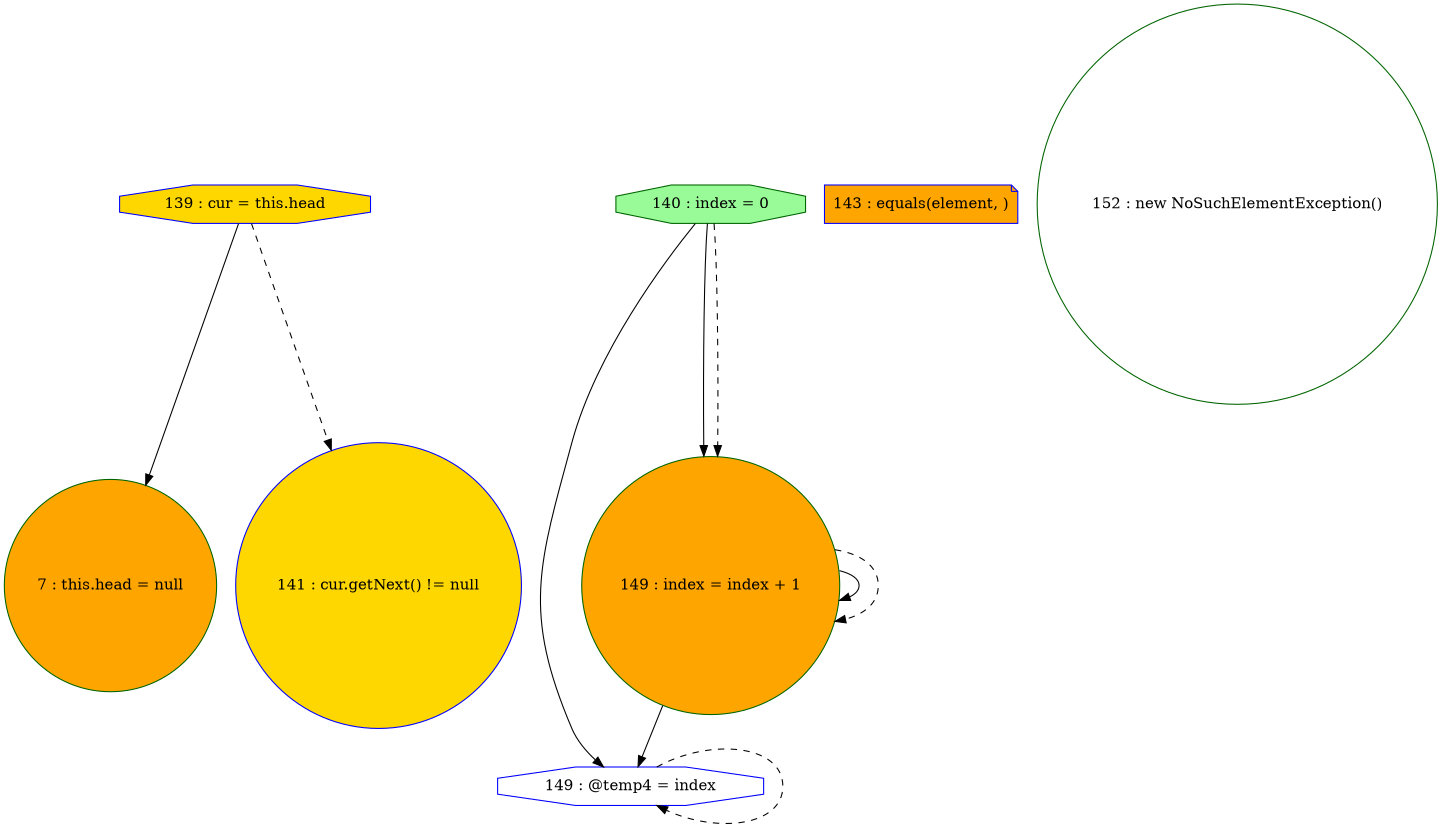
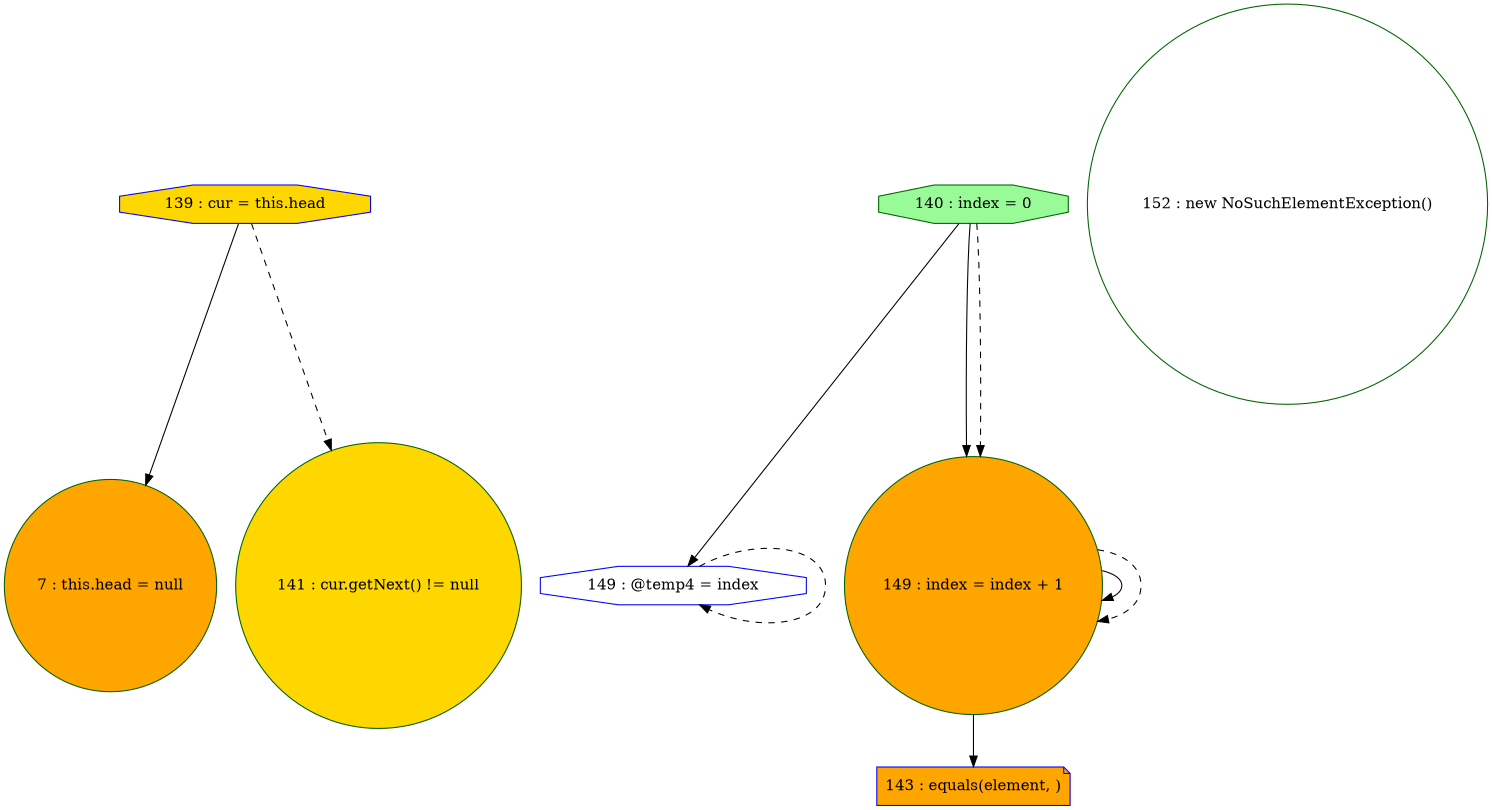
  digraph {
    node [color=blue fillcolor=orange shape=circle style=filled]
    "139 : cur = this.head" [fillcolor=gold shape=octagon]
    "7 : this.head = null" [color=darkgreen]
-   "141 : cur.getNext() != null" [fillcolor=gold]
+   "141 : cur.getNext() != null" [color=darkgreen fillcolor=gold]
    "140 : index = 0" [color=darkgreen fillcolor=palegreen shape=octagon]
    "149 : @temp4 = index" [fillcolor=white shape=octagon]
    "149 : index = index + 1" [color=darkgreen]
    "143 : equals(element, )" [shape=note]
    "152 : new NoSuchElementException()" [color=darkgreen fillcolor=white]
    "139 : cur = this.head" -> "7 : this.head = null"
    "139 : cur = this.head" -> "141 : cur.getNext() != null" [style=dashed]
    "140 : index = 0" -> "149 : @temp4 = index"
    "140 : index = 0" -> "149 : index = index + 1"
    "140 : index = 0" -> "149 : index = index + 1" [style=dashed]
    "149 : @temp4 = index" -> "149 : @temp4 = index" [style=dashed]
-   "149 : index = index + 1" -> "149 : @temp4 = index"
+   "149 : index = index + 1" -> "143 : equals(element, )"
    "149 : index = index + 1" -> "149 : index = index + 1"
    "149 : index = index + 1" -> "149 : index = index + 1" [style=dashed]
  }
